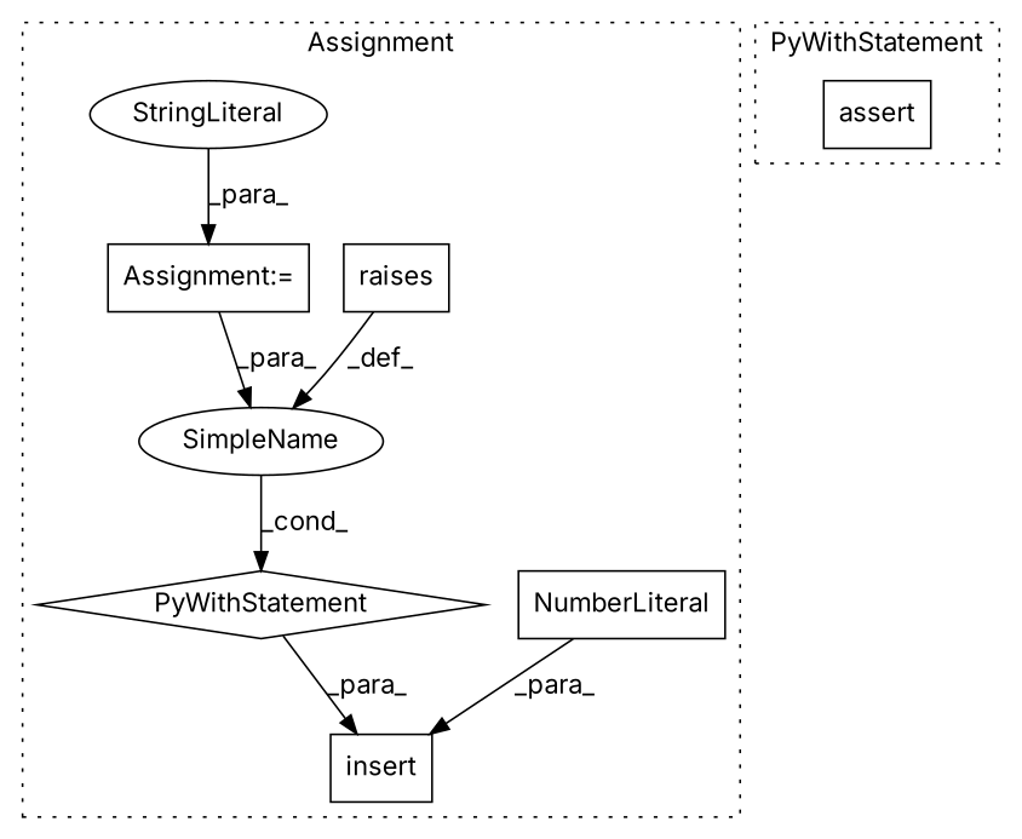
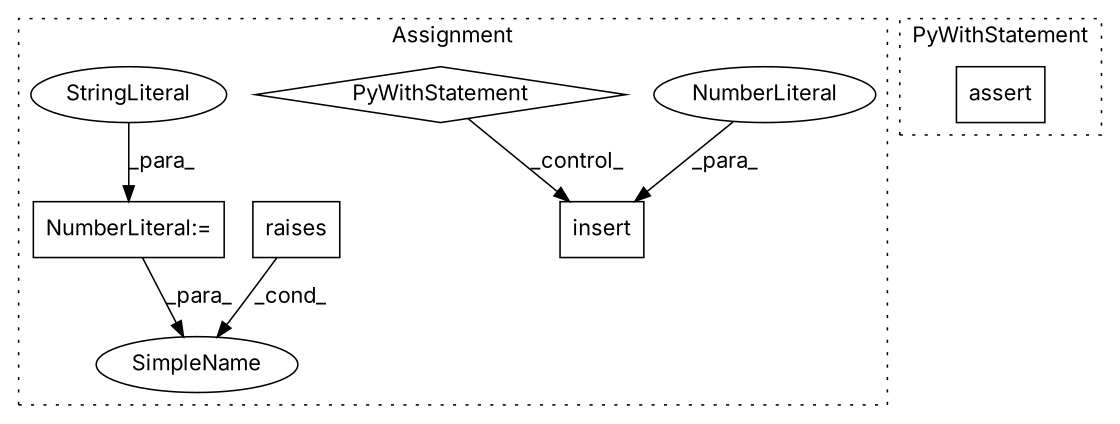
  digraph {
    fontname=Inter
    node [a=32 fontname=Inter l="7,1" shape=box]
    edge [fontname=Inter]
    n1 [label=insert s="14378,14417"]
-   n2 [a=34 l=1 label=NumberLiteral s=14385]
+   n2 [a=34 l=1 label=NumberLiteral s=14385 shape=ellipse]
    n3 [a=42 label=SimpleName shape=ellipse l=""]
    n4 [a=104 l="10,2" label=PyWithStatement s="14326,14364" shape=diamond]
    n5 [label=raises s="14343,14363"]
-   n6 [a=7 l=1 label="Assignment:=" s=14253]
+   n6 [a=7 l=1 label="NumberLiteral:=" s=14253]
    n7 [a=45 l=66 label=StringLiteral s=14254 shape=ellipse]
    n8 [l="19,1" label=assert s="15191,15225"]
    subgraph cluster_1 {
      label=Assignment
      style=dotted
      n1
      n2
      n3
      n4
      n5
      n6
      n7
    }
    subgraph cluster_2 {
      label=PyWithStatement
      style=dotted
      n8
    }
    n2 -> n1 [label=_para_]
-   n3 -> n4 [label=_cond_]
-   n4 -> n1 [label=_para_]
-   n5 -> n3 [label=_def_]
+   n4 -> n1 [label=_control_]
+   n5 -> n3 [label=_cond_]
    n6 -> n3 [label=_para_]
    n7 -> n6 [label=_para_]
  }
